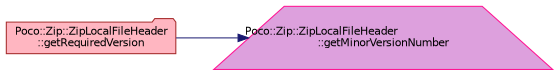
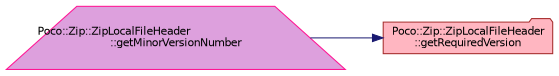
  digraph {
    rankdir=RL
    node [fontname=Helvetica fontsize=10 style=filled]
    n1 [color=deeppink fillcolor=plum fontcolor=black height=0.2 label="Poco::Zip::ZipLocalFileHeader\l::getMinorVersionNumber" shape=trapezium width=0.4]
    n2 [color=brown fillcolor=lightpink height=0.2 label="Poco::Zip::ZipLocalFileHeader\l::getRequiredVersion" shape=folder width=0.4]
-   n1 -> n2 [color=midnightblue dir=back fontname=Helvetica fontsize=10 labelfontname=Helvetica labelfontsize=10 style=solid]
+   n2 -> n1 [color=midnightblue dir=back fontname=Helvetica fontsize=10 labelfontname=Helvetica labelfontsize=10 style=solid]
  }
